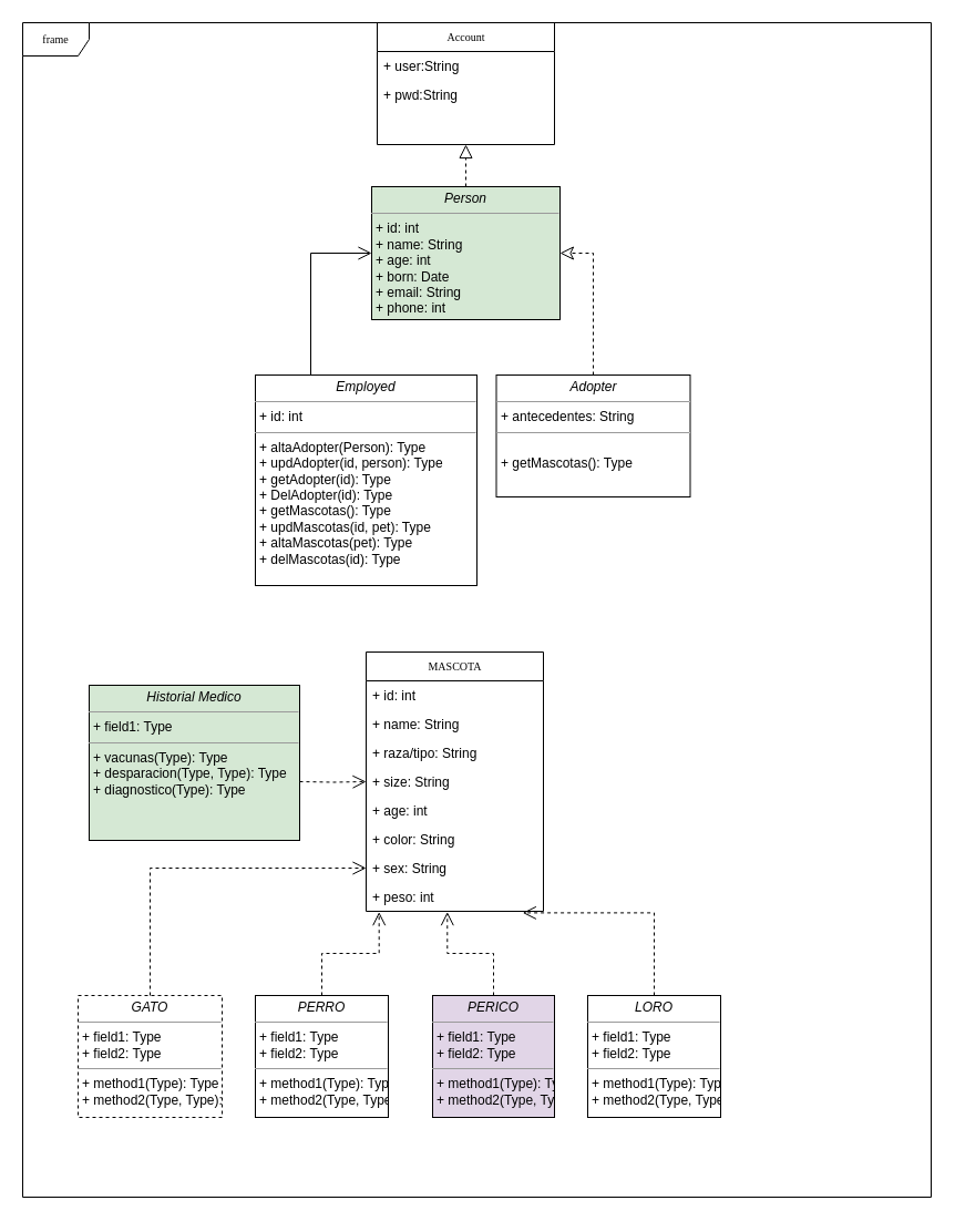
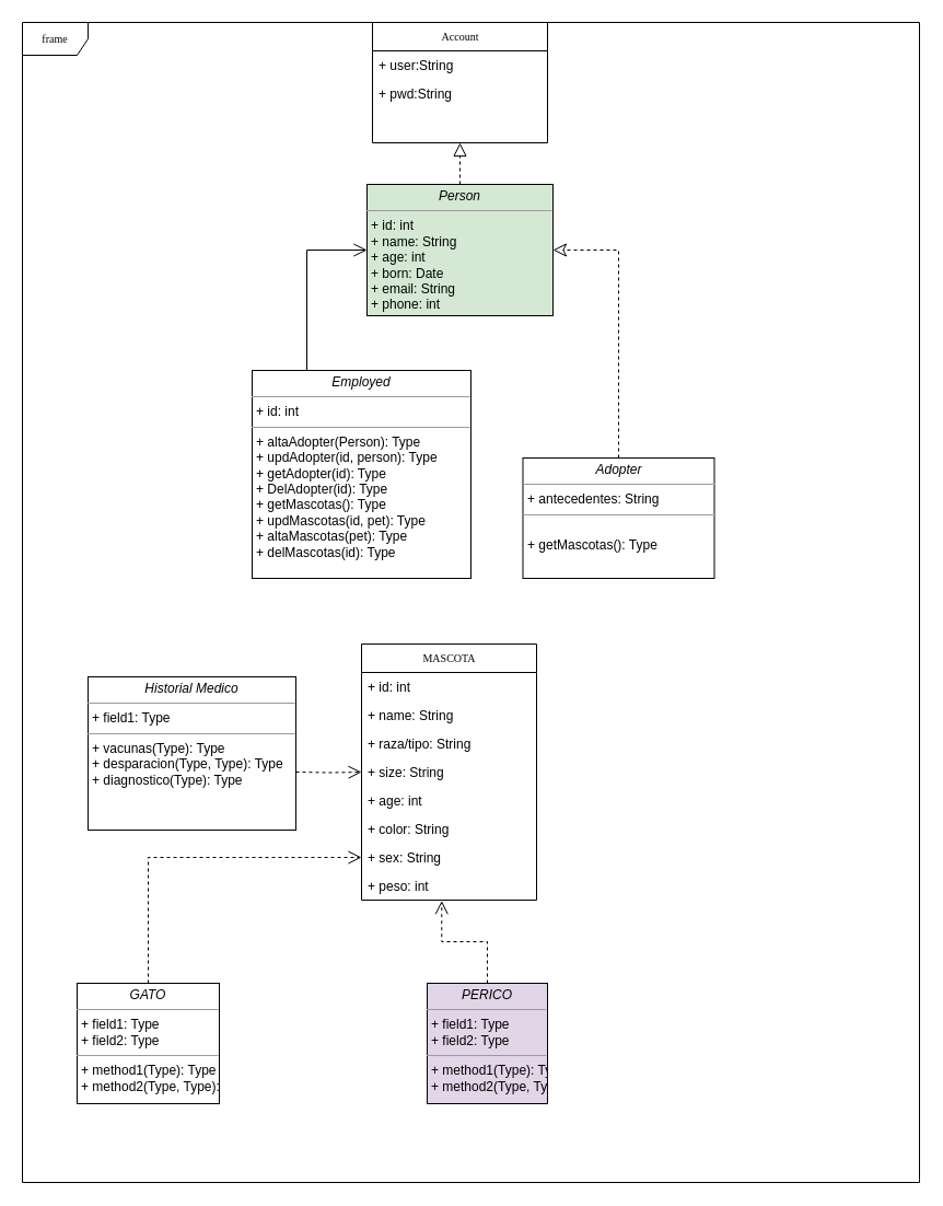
  <mxCell id="0" />
  <mxCell id="1" parent="0" />
  <mxCell id="2" value="frame" style="shape=umlFrame;whiteSpace=wrap;html=1;rounded=0;shadow=0;comic=0;labelBackgroundColor=none;strokeWidth=1;fontFamily=Verdana;fontSize=10;align=center;" parent="1" vertex="1"><mxGeometry x="20" y="20" width="820" height="1060" as="geometry" /></mxCell>
  <mxCell id="3" value="Account" style="swimlane;html=1;fontStyle=0;childLayout=stackLayout;horizontal=1;startSize=26;fillColor=none;horizontalStack=0;resizeParent=1;resizeLast=0;collapsible=1;marginBottom=0;swimlaneFillColor=#ffffff;rounded=0;shadow=0;comic=0;labelBackgroundColor=none;strokeWidth=1;fontFamily=Verdana;fontSize=10;align=center;" parent="1" vertex="1"><mxGeometry x="340" y="20" width="160" height="110" as="geometry" /></mxCell>
  <mxCell id="4" value="+ user:String" style="text;html=1;strokeColor=none;fillColor=none;align=left;verticalAlign=top;spacingLeft=4;spacingRight=4;whiteSpace=wrap;overflow=hidden;rotatable=0;points=[[0,0.5],[1,0.5]];portConstraint=eastwest;" parent="3" vertex="1"><mxGeometry y="26" width="160" height="26" as="geometry" /></mxCell>
  <mxCell id="5" value="+ pwd:String" style="text;html=1;strokeColor=none;fillColor=none;align=left;verticalAlign=top;spacingLeft=4;spacingRight=4;whiteSpace=wrap;overflow=hidden;rotatable=0;points=[[0,0.5],[1,0.5]];portConstraint=eastwest;" parent="3" vertex="1"><mxGeometry y="52" width="160" height="26" as="geometry" /></mxCell>
  <mxCell id="6" value="MASCOTA" style="swimlane;html=1;fontStyle=0;childLayout=stackLayout;horizontal=1;startSize=26;fillColor=none;horizontalStack=0;resizeParent=1;resizeLast=0;collapsible=1;marginBottom=0;swimlaneFillColor=#ffffff;rounded=0;shadow=0;comic=0;labelBackgroundColor=none;strokeWidth=1;fontFamily=Verdana;fontSize=10;align=center;" parent="1" vertex="1"><mxGeometry x="330" y="588" width="160" height="234" as="geometry" /></mxCell>
  <mxCell id="7" value="+ id: int" style="text;html=1;strokeColor=none;fillColor=none;align=left;verticalAlign=top;spacingLeft=4;spacingRight=4;whiteSpace=wrap;overflow=hidden;rotatable=0;points=[[0,0.5],[1,0.5]];portConstraint=eastwest;" parent="6" vertex="1"><mxGeometry y="26" width="160" height="26" as="geometry" /></mxCell>
  <mxCell id="8" value="+ name: String" style="text;html=1;strokeColor=none;fillColor=none;align=left;verticalAlign=top;spacingLeft=4;spacingRight=4;whiteSpace=wrap;overflow=hidden;rotatable=0;points=[[0,0.5],[1,0.5]];portConstraint=eastwest;" parent="6" vertex="1"><mxGeometry y="52" width="160" height="26" as="geometry" /></mxCell>
  <mxCell id="9" value="+ raza/tipo: String" style="text;html=1;strokeColor=none;fillColor=none;align=left;verticalAlign=top;spacingLeft=4;spacingRight=4;whiteSpace=wrap;overflow=hidden;rotatable=0;points=[[0,0.5],[1,0.5]];portConstraint=eastwest;" parent="6" vertex="1"><mxGeometry y="78" width="160" height="26" as="geometry" /></mxCell>
  <mxCell id="10" value="+ size: String" style="text;html=1;strokeColor=none;fillColor=none;align=left;verticalAlign=top;spacingLeft=4;spacingRight=4;whiteSpace=wrap;overflow=hidden;rotatable=0;points=[[0,0.5],[1,0.5]];portConstraint=eastwest;" vertex="1" parent="6"><mxGeometry y="104" width="160" height="26" as="geometry" /></mxCell>
  <mxCell id="11" value="+ age: int" style="text;html=1;strokeColor=none;fillColor=none;align=left;verticalAlign=top;spacingLeft=4;spacingRight=4;whiteSpace=wrap;overflow=hidden;rotatable=0;points=[[0,0.5],[1,0.5]];portConstraint=eastwest;" vertex="1" parent="6"><mxGeometry y="130" width="160" height="26" as="geometry" /></mxCell>
  <mxCell id="12" value="+ color: String" style="text;html=1;strokeColor=none;fillColor=none;align=left;verticalAlign=top;spacingLeft=4;spacingRight=4;whiteSpace=wrap;overflow=hidden;rotatable=0;points=[[0,0.5],[1,0.5]];portConstraint=eastwest;" vertex="1" parent="6"><mxGeometry y="156" width="160" height="26" as="geometry" /></mxCell>
  <mxCell id="13" value="+ sex: String" style="text;html=1;strokeColor=none;fillColor=none;align=left;verticalAlign=top;spacingLeft=4;spacingRight=4;whiteSpace=wrap;overflow=hidden;rotatable=0;points=[[0,0.5],[1,0.5]];portConstraint=eastwest;" vertex="1" parent="6"><mxGeometry y="182" width="160" height="26" as="geometry" /></mxCell>
  <mxCell id="14" value="+ peso: int" style="text;html=1;strokeColor=none;fillColor=none;align=left;verticalAlign=top;spacingLeft=4;spacingRight=4;whiteSpace=wrap;overflow=hidden;rotatable=0;points=[[0,0.5],[1,0.5]];portConstraint=eastwest;" vertex="1" parent="6"><mxGeometry y="208" width="160" height="26" as="geometry" /></mxCell>
- <mxCell id="15" style="edgeStyle=orthogonalEdgeStyle;rounded=0;html=1;dashed=1;labelBackgroundColor=none;startFill=0;endArrow=open;endFill=0;endSize=10;fontFamily=Verdana;fontSize=10;entryX=0.073;entryY=1.023;entryDx=0;entryDy=0;entryPerimeter=0;" parent="1" source="16" target="14" edge="1"><mxGeometry relative="1" as="geometry"><Array as="points" /><mxPoint x="765" y="603" as="targetPoint" /></mxGeometry></mxCell>
- <mxCell id="16" value="&lt;p style=&quot;margin:0px;margin-top:4px;text-align:center;&quot;&gt;&lt;i&gt;PERRO&lt;/i&gt;&lt;/p&gt;&lt;hr size=&quot;1&quot;&gt;&lt;p style=&quot;margin:0px;margin-left:4px;&quot;&gt;+ field1: Type&lt;br&gt;+ field2: Type&lt;/p&gt;&lt;hr size=&quot;1&quot;&gt;&lt;p style=&quot;margin:0px;margin-left:4px;&quot;&gt;+ method1(Type): Type&lt;br&gt;+ method2(Type, Type): Type&lt;/p&gt;" style="verticalAlign=top;align=left;overflow=fill;fontSize=12;fontFamily=Helvetica;html=1;rounded=0;shadow=0;comic=0;labelBackgroundColor=none;strokeWidth=1" parent="1" vertex="1"><mxGeometry x="230" y="898" width="120" height="110" as="geometry" /></mxCell>
  <mxCell id="17" style="edgeStyle=orthogonalEdgeStyle;rounded=0;html=1;labelBackgroundColor=none;startFill=0;endArrow=block;endFill=0;endSize=10;fontFamily=Verdana;fontSize=10;dashed=1;exitX=0.5;exitY=0;exitDx=0;exitDy=0;" parent="1" source="20" target="3" edge="1"><mxGeometry relative="1" as="geometry" /></mxCell>
  <mxCell id="18" value="&lt;p style=&quot;margin:0px;margin-top:4px;text-align:center;&quot;&gt;&lt;i&gt;Employed&lt;/i&gt;&lt;/p&gt;&lt;hr size=&quot;1&quot;&gt;&lt;p style=&quot;margin:0px;margin-left:4px;&quot;&gt;+ id: int&lt;br&gt;&lt;/p&gt;&lt;hr size=&quot;1&quot;&gt;&lt;p style=&quot;margin:0px;margin-left:4px;&quot;&gt;+ altaAdopter(Person): Type&lt;br&gt;+ updAdopter(id, person): Type&lt;/p&gt;&lt;p style=&quot;margin:0px;margin-left:4px;&quot;&gt;+ getAdopter(id): Type&lt;br&gt;&lt;/p&gt;&lt;p style=&quot;margin:0px;margin-left:4px;&quot;&gt;+ DelAdopter(id): Type&lt;br&gt;&lt;/p&gt;&lt;p style=&quot;margin:0px;margin-left:4px;&quot;&gt;+ getMascotas(): Type&lt;br&gt;&lt;/p&gt;&lt;p style=&quot;margin:0px;margin-left:4px;&quot;&gt;+ updMascotas(id, pet): Type&lt;br&gt;&lt;/p&gt;&lt;p style=&quot;margin:0px;margin-left:4px;&quot;&gt;+ altaMascotas(pet): Type&lt;br&gt;&lt;/p&gt;&lt;p style=&quot;margin:0px;margin-left:4px;&quot;&gt;+ delMascotas(id): Type&lt;br&gt;&lt;/p&gt;" style="verticalAlign=top;align=left;overflow=fill;fontSize=12;fontFamily=Helvetica;html=1;rounded=0;shadow=0;comic=0;labelBackgroundColor=none;strokeWidth=1" parent="1" vertex="1"><mxGeometry x="230" y="338" width="200" height="190" as="geometry" /></mxCell>
- <mxCell id="19" value="&lt;p style=&quot;margin:0px;margin-top:4px;text-align:center;&quot;&gt;&lt;i&gt;GATO&lt;/i&gt;&lt;/p&gt;&lt;hr size=&quot;1&quot;&gt;&lt;p style=&quot;margin:0px;margin-left:4px;&quot;&gt;+ field1: Type&lt;br&gt;+ field2: Type&lt;/p&gt;&lt;hr size=&quot;1&quot;&gt;&lt;p style=&quot;margin:0px;margin-left:4px;&quot;&gt;+ method1(Type): Type&lt;br&gt;+ method2(Type, Type): Type&lt;/p&gt;" style="verticalAlign=top;align=left;overflow=fill;fontSize=12;fontFamily=Helvetica;html=1;rounded=0;shadow=0;comic=0;labelBackgroundColor=none;strokeWidth=1;dashed=1;" parent="1" vertex="1"><mxGeometry x="70" y="898" width="130" height="110" as="geometry" /></mxCell>
+ <mxCell id="19" value="&lt;p style=&quot;margin:0px;margin-top:4px;text-align:center;&quot;&gt;&lt;i&gt;GATO&lt;/i&gt;&lt;/p&gt;&lt;hr size=&quot;1&quot;&gt;&lt;p style=&quot;margin:0px;margin-left:4px;&quot;&gt;+ field1: Type&lt;br&gt;+ field2: Type&lt;/p&gt;&lt;hr size=&quot;1&quot;&gt;&lt;p style=&quot;margin:0px;margin-left:4px;&quot;&gt;+ method1(Type): Type&lt;br&gt;+ method2(Type, Type): Type&lt;/p&gt;" style="verticalAlign=top;align=left;overflow=fill;fontSize=12;fontFamily=Helvetica;html=1;rounded=0;shadow=0;comic=0;labelBackgroundColor=none;strokeWidth=1" parent="1" vertex="1"><mxGeometry x="70" y="898" width="130" height="110" as="geometry" /></mxCell>
  <mxCell id="20" value="&lt;p style=&quot;margin:0px;margin-top:4px;text-align:center;&quot;&gt;&lt;i&gt;Person&lt;/i&gt;&lt;/p&gt;&lt;hr size=&quot;1&quot;&gt;&lt;p style=&quot;margin:0px;margin-left:4px;&quot;&gt;+ id: int&lt;br&gt;+ name: String&lt;/p&gt;&lt;p style=&quot;margin:0px;margin-left:4px;&quot;&gt;+ age: int&lt;br&gt;&lt;/p&gt;&lt;p style=&quot;margin:0px;margin-left:4px;&quot;&gt;+ born: Date&lt;br&gt;&lt;/p&gt;&lt;p style=&quot;margin:0px;margin-left:4px;&quot;&gt;+ email: String&lt;br&gt;&lt;/p&gt;&lt;p style=&quot;margin:0px;margin-left:4px;&quot;&gt;+ phone: int&lt;/p&gt;&lt;hr size=&quot;1&quot;&gt;&lt;p style=&quot;margin:0px;margin-left:4px;&quot;&gt;&lt;br&gt;&lt;/p&gt;" style="verticalAlign=top;align=left;overflow=fill;fontSize=12;fontFamily=Helvetica;html=1;rounded=0;shadow=0;comic=0;labelBackgroundColor=none;strokeWidth=1;fillColor=#d5e8d4;" vertex="1" parent="1"><mxGeometry x="335" y="168" width="170" height="120" as="geometry" /></mxCell>
- <mxCell id="21" value="&lt;p style=&quot;margin:0px;margin-top:4px;text-align:center;&quot;&gt;&lt;i&gt;Adopter&lt;/i&gt;&lt;/p&gt;&lt;hr size=&quot;1&quot;&gt;&lt;p style=&quot;margin:0px;margin-left:4px;&quot;&gt;+ antecedentes: String&lt;br&gt;&lt;/p&gt;&lt;hr size=&quot;1&quot;&gt;&lt;p style=&quot;margin:0px;margin-left:4px;&quot;&gt;&lt;br&gt;&lt;/p&gt;&lt;p style=&quot;margin:0px;margin-left:4px;&quot;&gt;+ getMascotas(): Type&lt;/p&gt;" style="verticalAlign=top;align=left;overflow=fill;fontSize=12;fontFamily=Helvetica;html=1;rounded=0;shadow=0;comic=0;labelBackgroundColor=none;strokeWidth=1" vertex="1" parent="1"><mxGeometry x="447.5" y="338" width="175" height="110" as="geometry" /></mxCell>
+ <mxCell id="21" value="&lt;p style=&quot;margin:0px;margin-top:4px;text-align:center;&quot;&gt;&lt;i&gt;Adopter&lt;/i&gt;&lt;/p&gt;&lt;hr size=&quot;1&quot;&gt;&lt;p style=&quot;margin:0px;margin-left:4px;&quot;&gt;+ antecedentes: String&lt;br&gt;&lt;/p&gt;&lt;hr size=&quot;1&quot;&gt;&lt;p style=&quot;margin:0px;margin-left:4px;&quot;&gt;&lt;br&gt;&lt;/p&gt;&lt;p style=&quot;margin:0px;margin-left:4px;&quot;&gt;+ getMascotas(): Type&lt;/p&gt;" style="verticalAlign=top;align=left;overflow=fill;fontSize=12;fontFamily=Helvetica;html=1;rounded=0;shadow=0;comic=0;labelBackgroundColor=none;strokeWidth=1" vertex="1" parent="1"><mxGeometry x="477.5" y="418" width="175" height="110" as="geometry" /></mxCell>
  <mxCell id="22" style="edgeStyle=orthogonalEdgeStyle;rounded=0;html=1;labelBackgroundColor=none;startFill=0;endArrow=open;endFill=0;endSize=10;fontFamily=Verdana;fontSize=10;dashed=0;entryX=0;entryY=0.5;entryDx=0;entryDy=0;exitX=0.25;exitY=0;exitDx=0;exitDy=0;" edge="1" parent="1" source="18" target="20"><mxGeometry relative="1" as="geometry"><mxPoint x="297" y="296" as="sourcePoint" /><mxPoint x="297" y="258" as="targetPoint" /></mxGeometry></mxCell>
  <mxCell id="23" style="edgeStyle=orthogonalEdgeStyle;rounded=0;html=1;labelBackgroundColor=none;startFill=0;endArrow=classic;endFill=0;endSize=10;fontFamily=Verdana;fontSize=10;dashed=1;entryX=1;entryY=0.5;entryDx=0;entryDy=0;" edge="1" parent="1" source="21" target="20"><mxGeometry relative="1" as="geometry"><mxPoint x="487.75" y="326" as="sourcePoint" /><mxPoint x="544" y="216" as="targetPoint" /></mxGeometry></mxCell>
- <mxCell id="24" value="&lt;p style=&quot;margin:0px;margin-top:4px;text-align:center;&quot;&gt;&lt;i&gt;Historial Medico&lt;/i&gt;&lt;/p&gt;&lt;hr size=&quot;1&quot;&gt;&lt;p style=&quot;margin:0px;margin-left:4px;&quot;&gt;+ field1: Type&lt;br&gt;&lt;/p&gt;&lt;hr size=&quot;1&quot;&gt;&lt;p style=&quot;margin:0px;margin-left:4px;&quot;&gt;+ vacunas(Type): Type&lt;br&gt;+ desparacion(Type, Type): Type&lt;/p&gt;&lt;p style=&quot;margin:0px;margin-left:4px;&quot;&gt;+ diagnostico(Type): Type&amp;nbsp;&lt;br&gt;&lt;/p&gt;" style="verticalAlign=top;align=left;overflow=fill;fontSize=12;fontFamily=Helvetica;html=1;rounded=0;shadow=0;comic=0;labelBackgroundColor=none;strokeWidth=1;fillColor=#d5e8d4;" vertex="1" parent="1"><mxGeometry x="80" y="618" width="190" height="140" as="geometry" /></mxCell>
+ <mxCell id="24" value="&lt;p style=&quot;margin:0px;margin-top:4px;text-align:center;&quot;&gt;&lt;i&gt;Historial Medico&lt;/i&gt;&lt;/p&gt;&lt;hr size=&quot;1&quot;&gt;&lt;p style=&quot;margin:0px;margin-left:4px;&quot;&gt;+ field1: Type&lt;br&gt;&lt;/p&gt;&lt;hr size=&quot;1&quot;&gt;&lt;p style=&quot;margin:0px;margin-left:4px;&quot;&gt;+ vacunas(Type): Type&lt;br&gt;+ desparacion(Type, Type): Type&lt;/p&gt;&lt;p style=&quot;margin:0px;margin-left:4px;&quot;&gt;+ diagnostico(Type): Type&amp;nbsp;&lt;br&gt;&lt;/p&gt;" style="verticalAlign=top;align=left;overflow=fill;fontSize=12;fontFamily=Helvetica;html=1;rounded=0;shadow=0;comic=0;labelBackgroundColor=none;strokeWidth=1" vertex="1" parent="1"><mxGeometry x="80" y="618" width="190" height="140" as="geometry" /></mxCell>
  <mxCell id="25" style="edgeStyle=orthogonalEdgeStyle;rounded=0;html=1;dashed=1;labelBackgroundColor=none;startFill=0;endArrow=open;endFill=0;endSize=10;fontFamily=Verdana;fontSize=10;" edge="1" parent="1" target="10"><mxGeometry relative="1" as="geometry"><Array as="points" /><mxPoint x="270" y="705" as="sourcePoint" /><mxPoint x="330" y="707" as="targetPoint" /></mxGeometry></mxCell>
  <mxCell id="26" value="&lt;p style=&quot;margin:0px;margin-top:4px;text-align:center;&quot;&gt;&lt;i&gt;PERICO&lt;/i&gt;&lt;/p&gt;&lt;hr size=&quot;1&quot;&gt;&lt;p style=&quot;margin:0px;margin-left:4px;&quot;&gt;+ field1: Type&lt;br&gt;+ field2: Type&lt;/p&gt;&lt;hr size=&quot;1&quot;&gt;&lt;p style=&quot;margin:0px;margin-left:4px;&quot;&gt;+ method1(Type): Type&lt;br&gt;+ method2(Type, Type): Type&lt;/p&gt;" style="verticalAlign=top;align=left;overflow=fill;fontSize=12;fontFamily=Helvetica;html=1;rounded=0;shadow=0;comic=0;labelBackgroundColor=none;strokeWidth=1;fillColor=#e1d5e7;" vertex="1" parent="1"><mxGeometry x="390" y="898" width="110" height="110" as="geometry" /></mxCell>
- <mxCell id="27" value="&lt;p style=&quot;margin:0px;margin-top:4px;text-align:center;&quot;&gt;&lt;i&gt;LORO&lt;/i&gt;&lt;/p&gt;&lt;hr size=&quot;1&quot;&gt;&lt;p style=&quot;margin:0px;margin-left:4px;&quot;&gt;+ field1: Type&lt;br&gt;+ field2: Type&lt;/p&gt;&lt;hr size=&quot;1&quot;&gt;&lt;p style=&quot;margin:0px;margin-left:4px;&quot;&gt;+ method1(Type): Type&lt;br&gt;+ method2(Type, Type): Type&lt;/p&gt;" style="verticalAlign=top;align=left;overflow=fill;fontSize=12;fontFamily=Helvetica;html=1;rounded=0;shadow=0;comic=0;labelBackgroundColor=none;strokeWidth=1" vertex="1" parent="1"><mxGeometry x="530" y="898" width="120" height="110" as="geometry" /></mxCell>
  <mxCell id="28" style="edgeStyle=orthogonalEdgeStyle;rounded=0;html=1;dashed=1;labelBackgroundColor=none;startFill=0;endArrow=open;endFill=0;endSize=10;fontFamily=Verdana;fontSize=10;entryX=0.458;entryY=1.023;entryDx=0;entryDy=0;entryPerimeter=0;exitX=0.5;exitY=0;exitDx=0;exitDy=0;" edge="1" parent="1" source="26" target="14"><mxGeometry relative="1" as="geometry"><Array as="points" /><mxPoint x="300" y="908" as="sourcePoint" /><mxPoint x="422.88" y="831.792" as="targetPoint" /></mxGeometry></mxCell>
- <mxCell id="29" style="edgeStyle=orthogonalEdgeStyle;rounded=0;html=1;dashed=1;labelBackgroundColor=none;startFill=0;endArrow=open;endFill=0;endSize=10;fontFamily=Verdana;fontSize=10;entryX=0.883;entryY=1.054;entryDx=0;entryDy=0;entryPerimeter=0;exitX=0.5;exitY=0;exitDx=0;exitDy=0;" edge="1" parent="1" source="27" target="14"><mxGeometry relative="1" as="geometry"><Array as="points" /><mxPoint x="455" y="908" as="sourcePoint" /><mxPoint x="450.08" y="831.012" as="targetPoint" /></mxGeometry></mxCell>
  <mxCell id="30" style="edgeStyle=orthogonalEdgeStyle;rounded=0;html=1;dashed=1;labelBackgroundColor=none;startFill=0;endArrow=open;endFill=0;endSize=10;fontFamily=Verdana;fontSize=10;entryX=0;entryY=0.5;entryDx=0;entryDy=0;exitX=0.5;exitY=0;exitDx=0;exitDy=0;" edge="1" parent="1" source="19" target="13"><mxGeometry relative="1" as="geometry"><Array as="points" /><mxPoint x="300" y="908" as="sourcePoint" /><mxPoint x="422.88" y="831.792" as="targetPoint" /></mxGeometry></mxCell>
